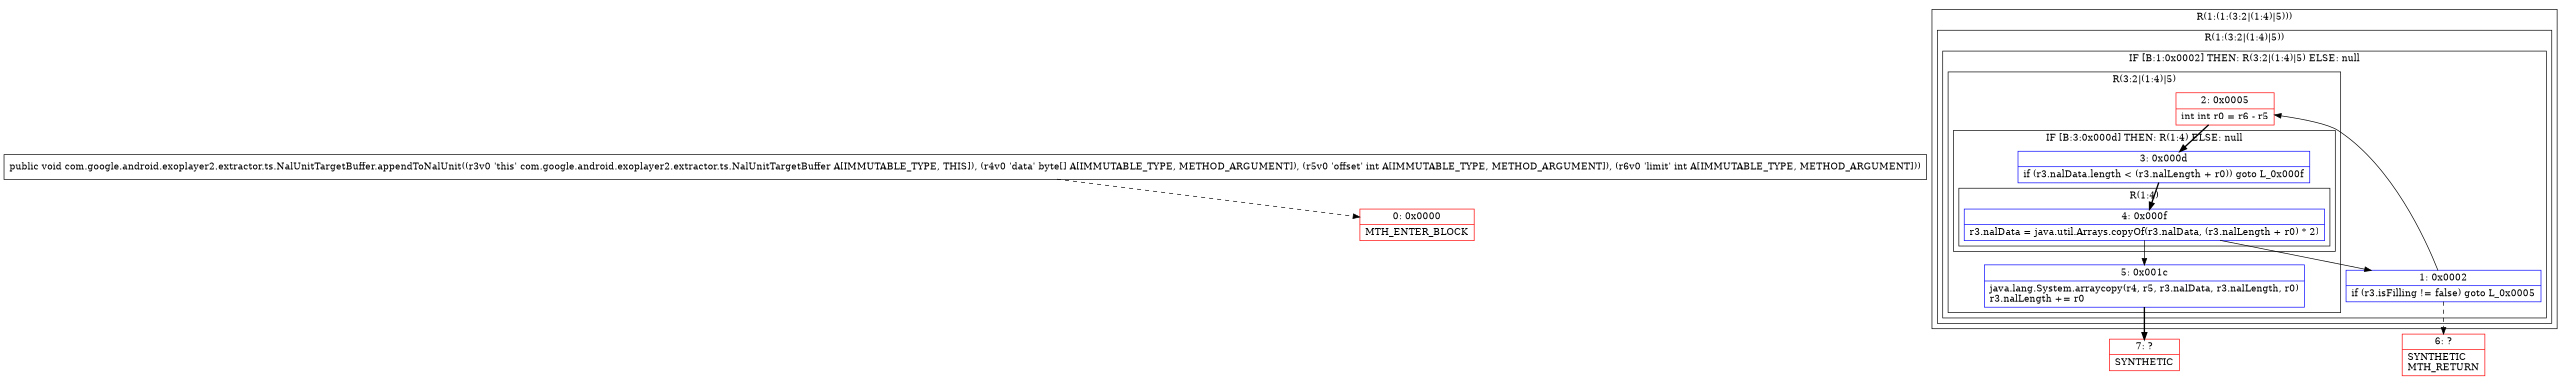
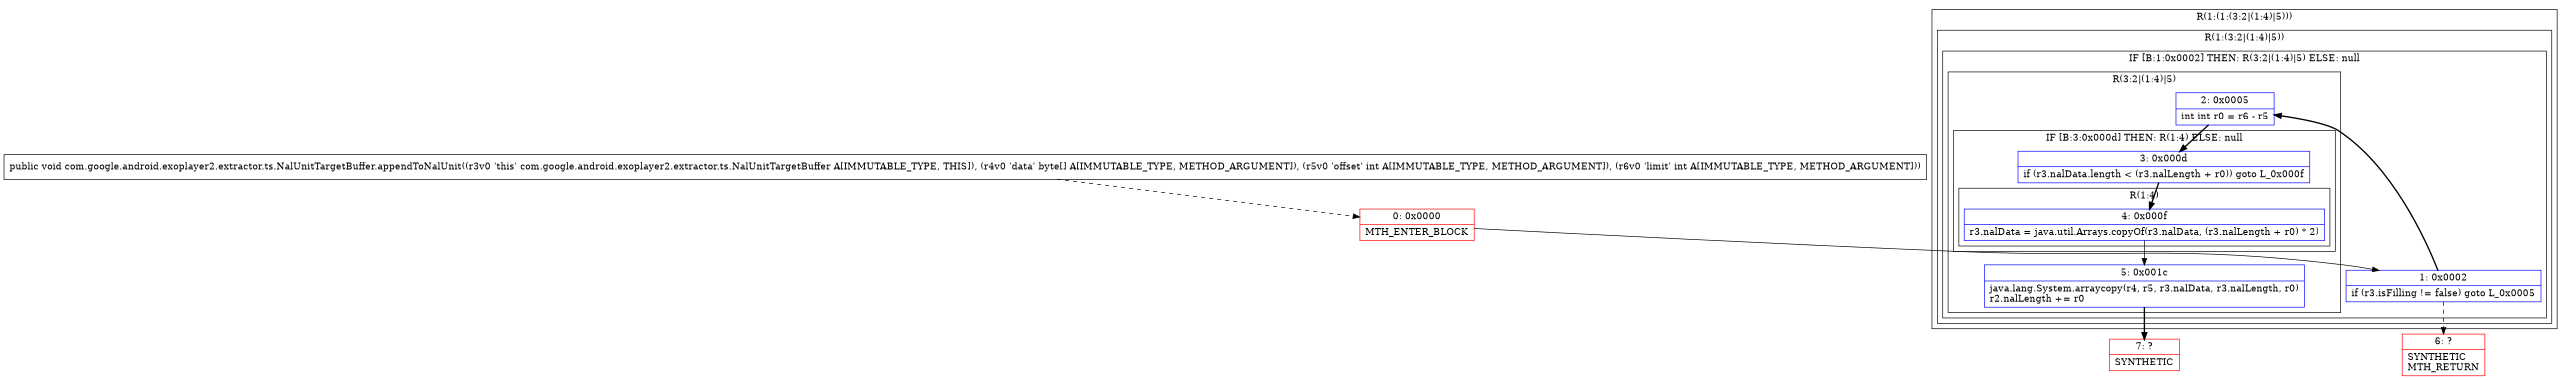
  digraph {
    node [color=blue shape=record]
    edge [style=bold]
    n1 [label="{4\:\ 0x000f|r3.nalData = java.util.Arrays.copyOf(r3.nalData, (r3.nalLength + r0) * 2)\l}"]
    n2 [label="{3\:\ 0x000d|if (r3.nalData.length \< (r3.nalLength + r0)) goto L_0x000f\l}"]
-   n3 [color=red label="{2\:\ 0x0005|int int r0 = r6 \- r5\l}"]
-   n4 [label="{5\:\ 0x001c|java.lang.System.arraycopy(r4, r5, r3.nalData, r3.nalLength, r0)\lr3.nalLength += r0\l}"]
+   n3 [label="{2\:\ 0x0005|int int r0 = r6 \- r5\l}"]
+   n4 [label="{5\:\ 0x001c|java.lang.System.arraycopy(r4, r5, r3.nalData, r3.nalLength, r0)\lr2.nalLength += r0\l}"]
    n5 [label="{1\:\ 0x0002|if (r3.isFilling != false) goto L_0x0005\l}"]
    n6 [color=red label="{7\:\ ?|SYNTHETIC\l}"]
    n7 [color=red label="{6\:\ ?|SYNTHETIC\lMTH_RETURN\l}"]
    n8 [color=red label="{0\:\ 0x0000|MTH_ENTER_BLOCK\l}"]
    n9 [label="{public void com.google.android.exoplayer2.extractor.ts.NalUnitTargetBuffer.appendToNalUnit((r3v0 'this' com.google.android.exoplayer2.extractor.ts.NalUnitTargetBuffer A[IMMUTABLE_TYPE, THIS]), (r4v0 'data' byte[] A[IMMUTABLE_TYPE, METHOD_ARGUMENT]), (r5v0 'offset' int A[IMMUTABLE_TYPE, METHOD_ARGUMENT]), (r6v0 'limit' int A[IMMUTABLE_TYPE, METHOD_ARGUMENT])) }" color=""]
    subgraph cluster_1 {
      label="R(1:(1:(3:2|(1:4)|5)))"
      subgraph cluster_2 {
        label="R(1:(3:2|(1:4)|5))"
        subgraph cluster_3 {
          label="IF [B:1:0x0002] THEN: R(3:2|(1:4)|5) ELSE: null"
          n5
          subgraph cluster_4 {
            label="R(3:2|(1:4)|5)"
            n3
            n4
            subgraph cluster_5 {
              label="IF [B:3:0x000d] THEN: R(1:4) ELSE: null"
              n2
              subgraph cluster_6 {
                label="R(1:4)"
                n1
              }
            }
          }
        }
      }
    }
    n1 -> n4 [style=solid]
    n2 -> n1
    n3 -> n2
    n4 -> n6
-   n5 -> n3 [style=solid]
+   n5 -> n3
    n5 -> n7 [style=dashed]
-   n1 -> n5 [style=solid]
+   n8 -> n5 [style=solid]
    n9 -> n8 [style=dashed]
  }
